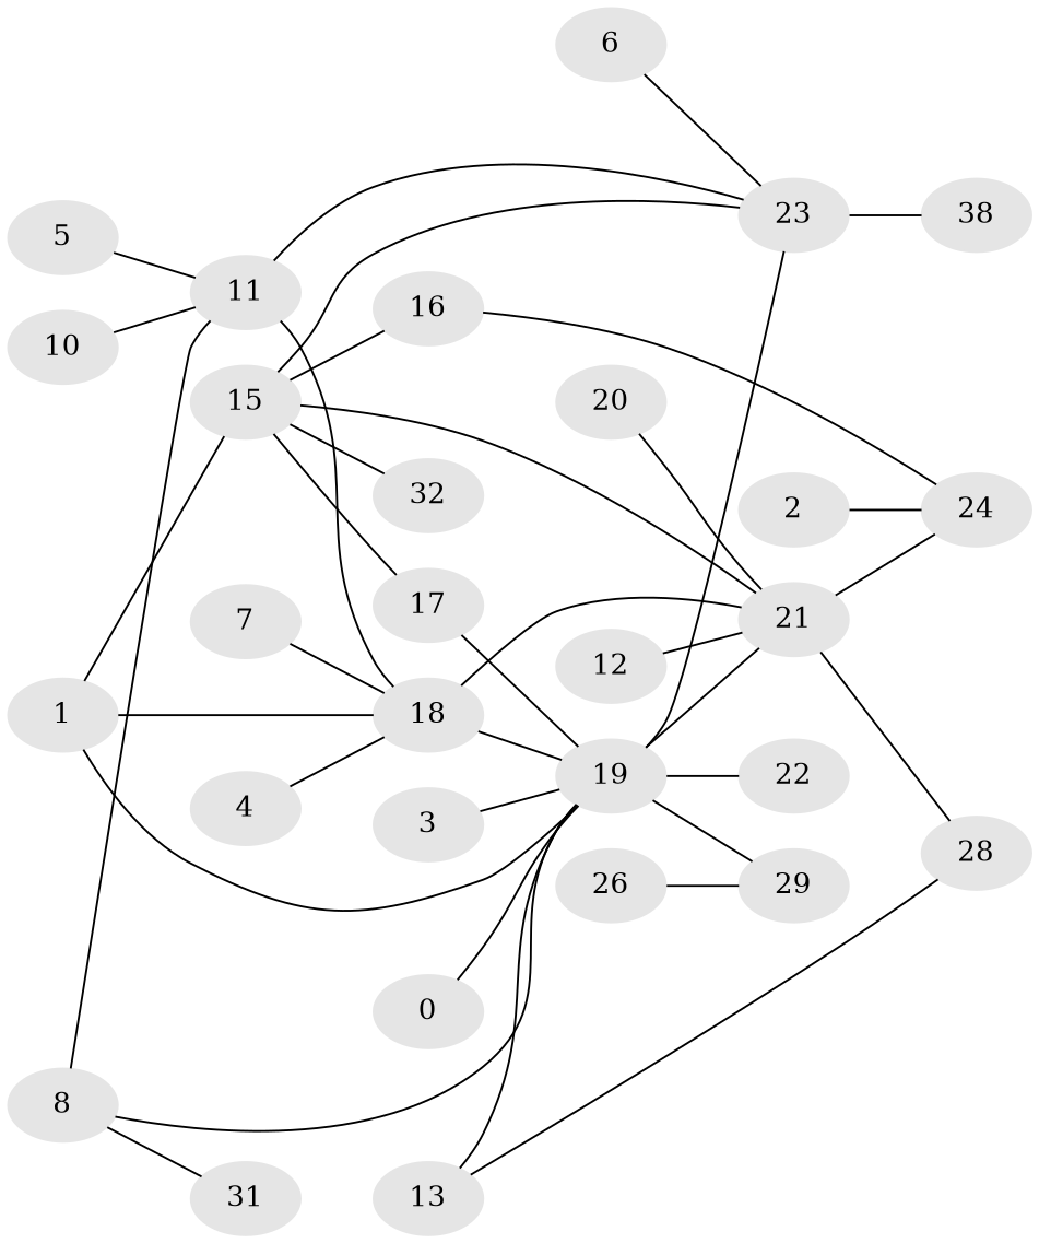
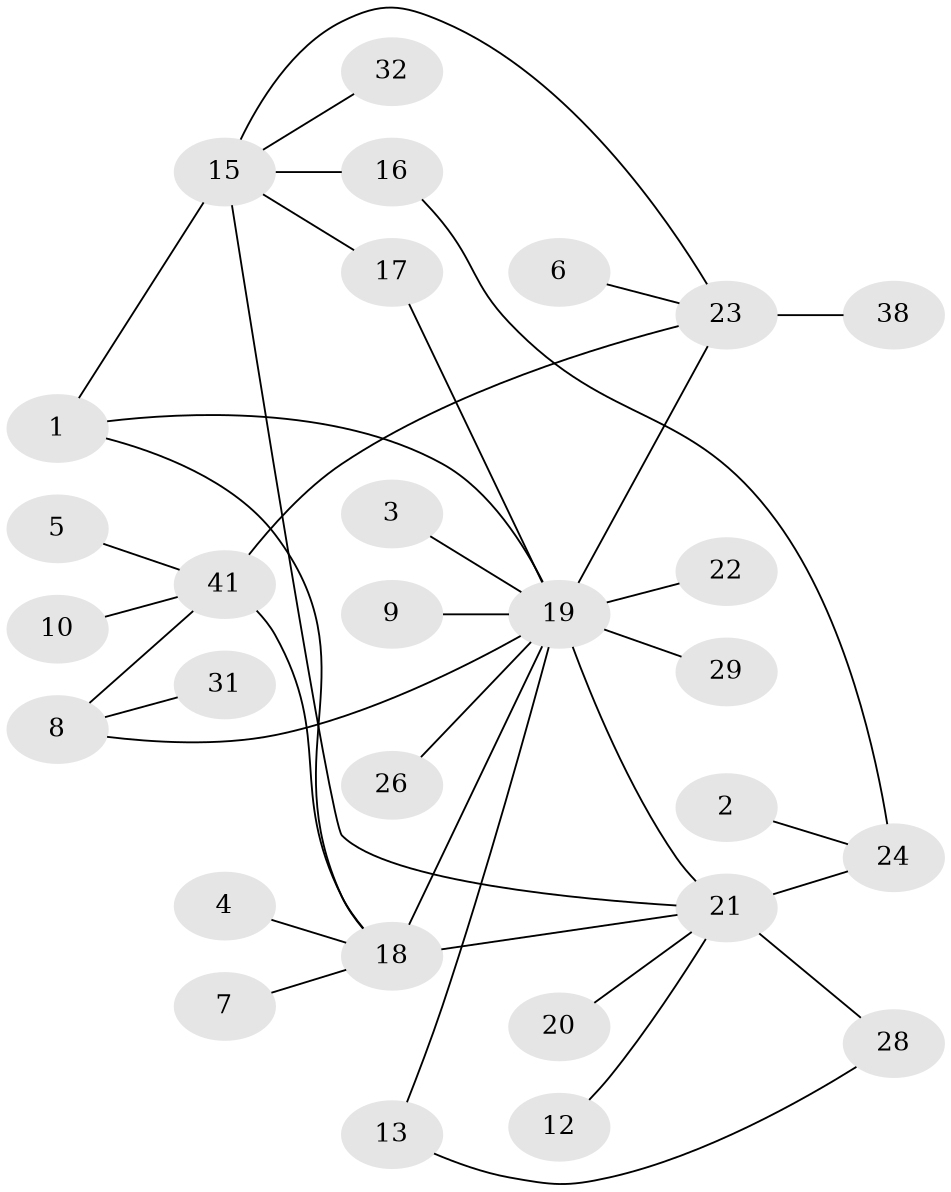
  graph {
    rankdir=LR
    node [color=gray90 style=filled]
    edge [weight=1.0]
    1
    15
    18
    19
    23
    21
    16
    17
    32
    22
    29
    2
    24
    3
    4
    5
-   11
+   11 [label=41]
    6
    n19 [label=38]
    7
    8
    31
-   9 [label=0]
+   9
    10
    12
    28
    13
    20
    26
    1 -- 15
    1 -- 18 [weight=2.0]
    1 -- 19
    15 -- 23 [weight=2.0]
    15 -- 21
    15 -- 16 [weight=2.0]
    15 -- 17
    15 -- 32
    18 -- 19
    18 -- 21
    19 -- 23 [weight=2.0]
    19 -- 21 [weight=2.0]
    19 -- 22
    19 -- 29
    23 -- n19
    21 -- 24 [weight=2.0]
    21 -- 28
    16 -- 24
    17 -- 19 [weight=2.0]
    2 -- 24
    3 -- 19
    4 -- 18
    5 -- 11
    11 -- 18
    11 -- 23
    6 -- 23
    7 -- 18
    8 -- 19
    8 -- 11
    8 -- 31
    9 -- 19
    10 -- 11
    12 -- 21
    13 -- 19
    13 -- 28
    20 -- 21
-   26 -- 29
+   26 -- 19
  }
